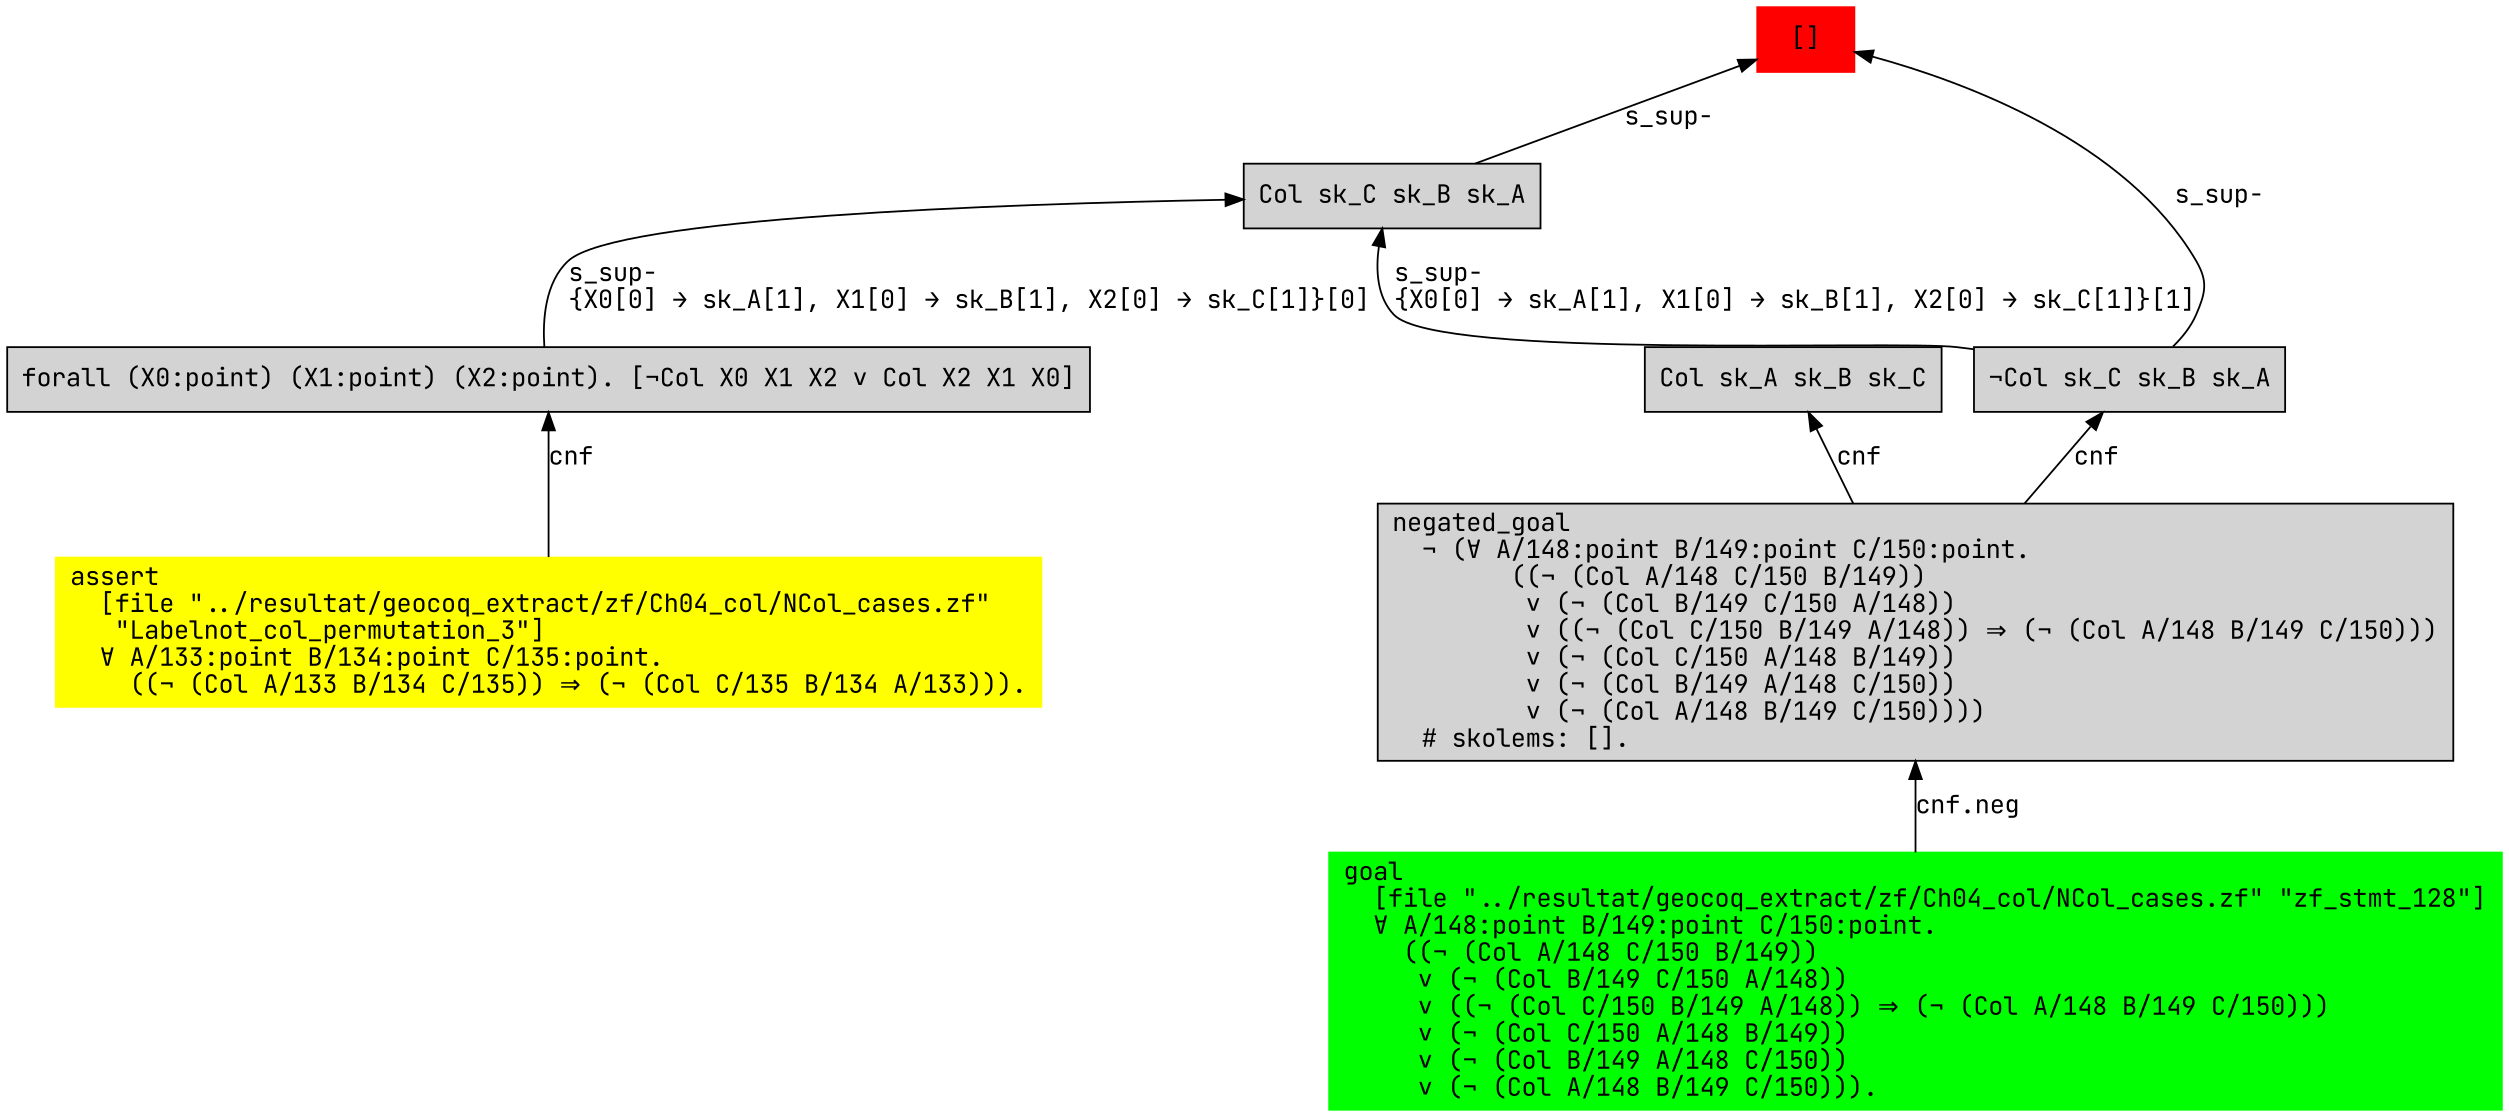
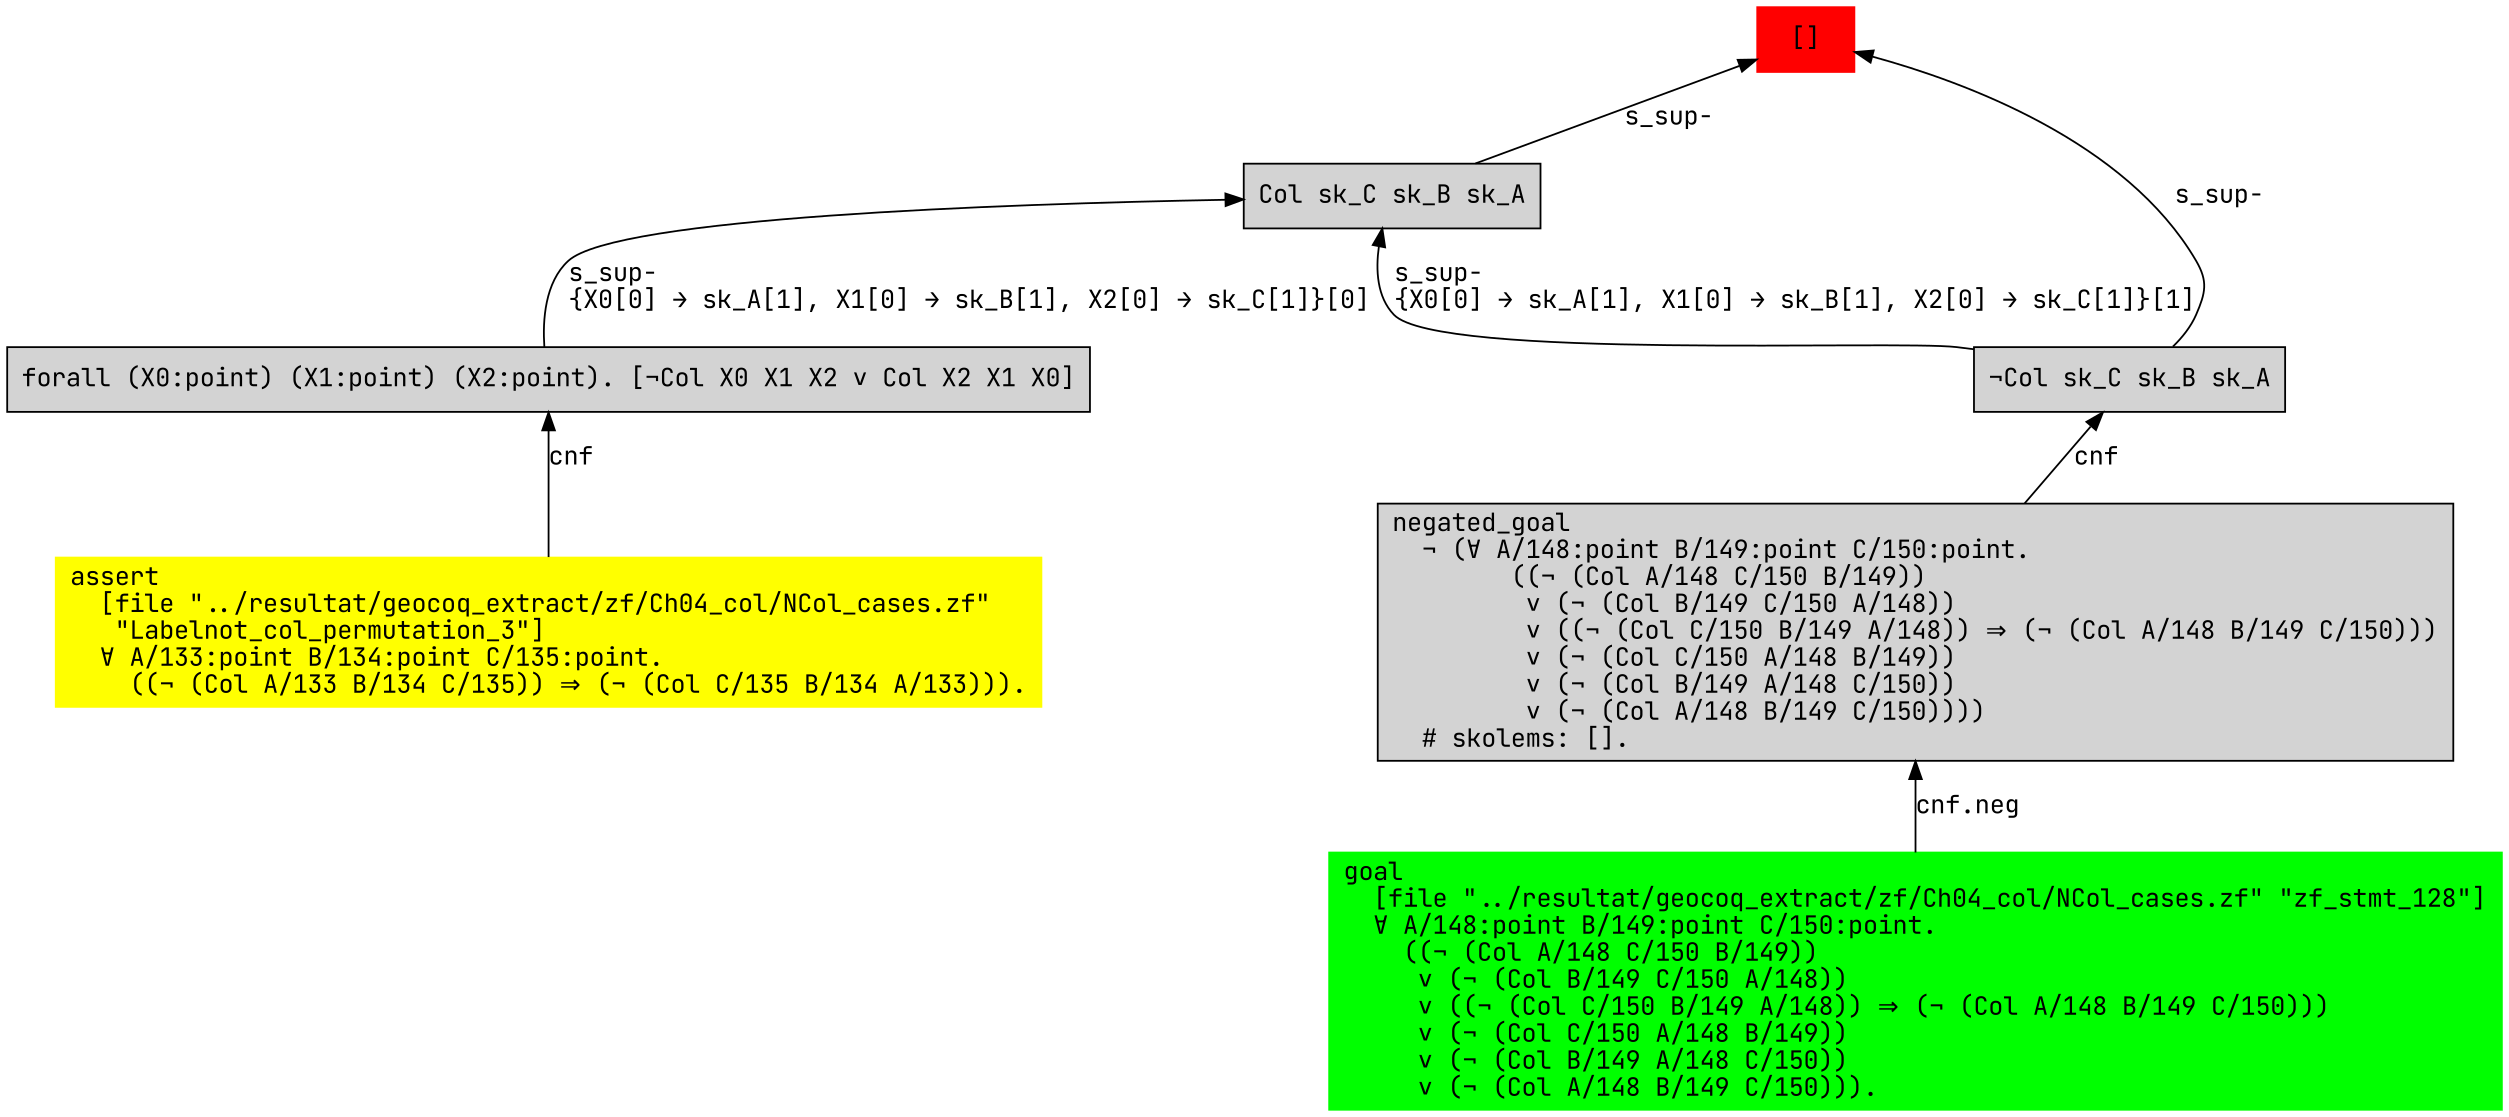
  digraph {
    fontname="JetBrains Mono"
    node [fontname="JetBrains Mono" shape=box style=filled]
    edge [dir=back fontname="JetBrains Mono"]
    n1 [color=red label="[]"]
    n2 [label="¬Col sk_C sk_B sk_A\l"]
    n3 [label="Col sk_C sk_B sk_A\l"]
    n4 [label="negated_goal\l  ¬ (∀ A/148:point B/149:point C/150:point.\l        ((¬ (Col A/148 C/150 B/149))\l         ∨ (¬ (Col B/149 C/150 A/148))\l         ∨ ((¬ (Col C/150 B/149 A/148)) ⇒ (¬ (Col A/148 B/149 C/150)))\l         ∨ (¬ (Col C/150 A/148 B/149))\l         ∨ (¬ (Col B/149 A/148 C/150))\l         ∨ (¬ (Col A/148 B/149 C/150))))\l  # skolems: [].\l"]
    n5 [label="forall (X0:point) (X1:point) (X2:point). [¬Col X0 X1 X2 ∨ Col X2 X1 X0]\l"]
    n6 [color=green label="goal\l  [file \"../resultat/geocoq_extract/zf/Ch04_col/NCol_cases.zf\" \"zf_stmt_128\"]\l  ∀ A/148:point B/149:point C/150:point.\l    ((¬ (Col A/148 C/150 B/149))\l     ∨ (¬ (Col B/149 C/150 A/148))\l     ∨ ((¬ (Col C/150 B/149 A/148)) ⇒ (¬ (Col A/148 B/149 C/150)))\l     ∨ (¬ (Col C/150 A/148 B/149))\l     ∨ (¬ (Col B/149 A/148 C/150))\l     ∨ (¬ (Col A/148 B/149 C/150))).\l"]
    n7 [color=yellow label="assert\l  [file \"../resultat/geocoq_extract/zf/Ch04_col/NCol_cases.zf\" \l   \"Labelnot_col_permutation_3\"]\l  ∀ A/133:point B/134:point C/135:point.\l    ((¬ (Col A/133 B/134 C/135)) ⇒ (¬ (Col C/135 B/134 A/133))).\l"]
-   n8 [label="Col sk_A sk_B sk_C\l"]
    n1 -> n2 [label="s_sup-\l"]
    n1 -> n3 [label="s_sup-\l"]
    n2 -> n4 [label=cnf]
    n3 -> n2 [label="s_sup-\l\{X0[0] → sk_A[1], X1[0] → sk_B[1], X2[0] → sk_C[1]\}[1]\l"]
    n3 -> n5 [label="s_sup-\l\{X0[0] → sk_A[1], X1[0] → sk_B[1], X2[0] → sk_C[1]\}[0]\l"]
    n4 -> n6 [label="cnf.neg"]
    n5 -> n7 [label=cnf]
-   n8 -> n4 [label=cnf]
  }
